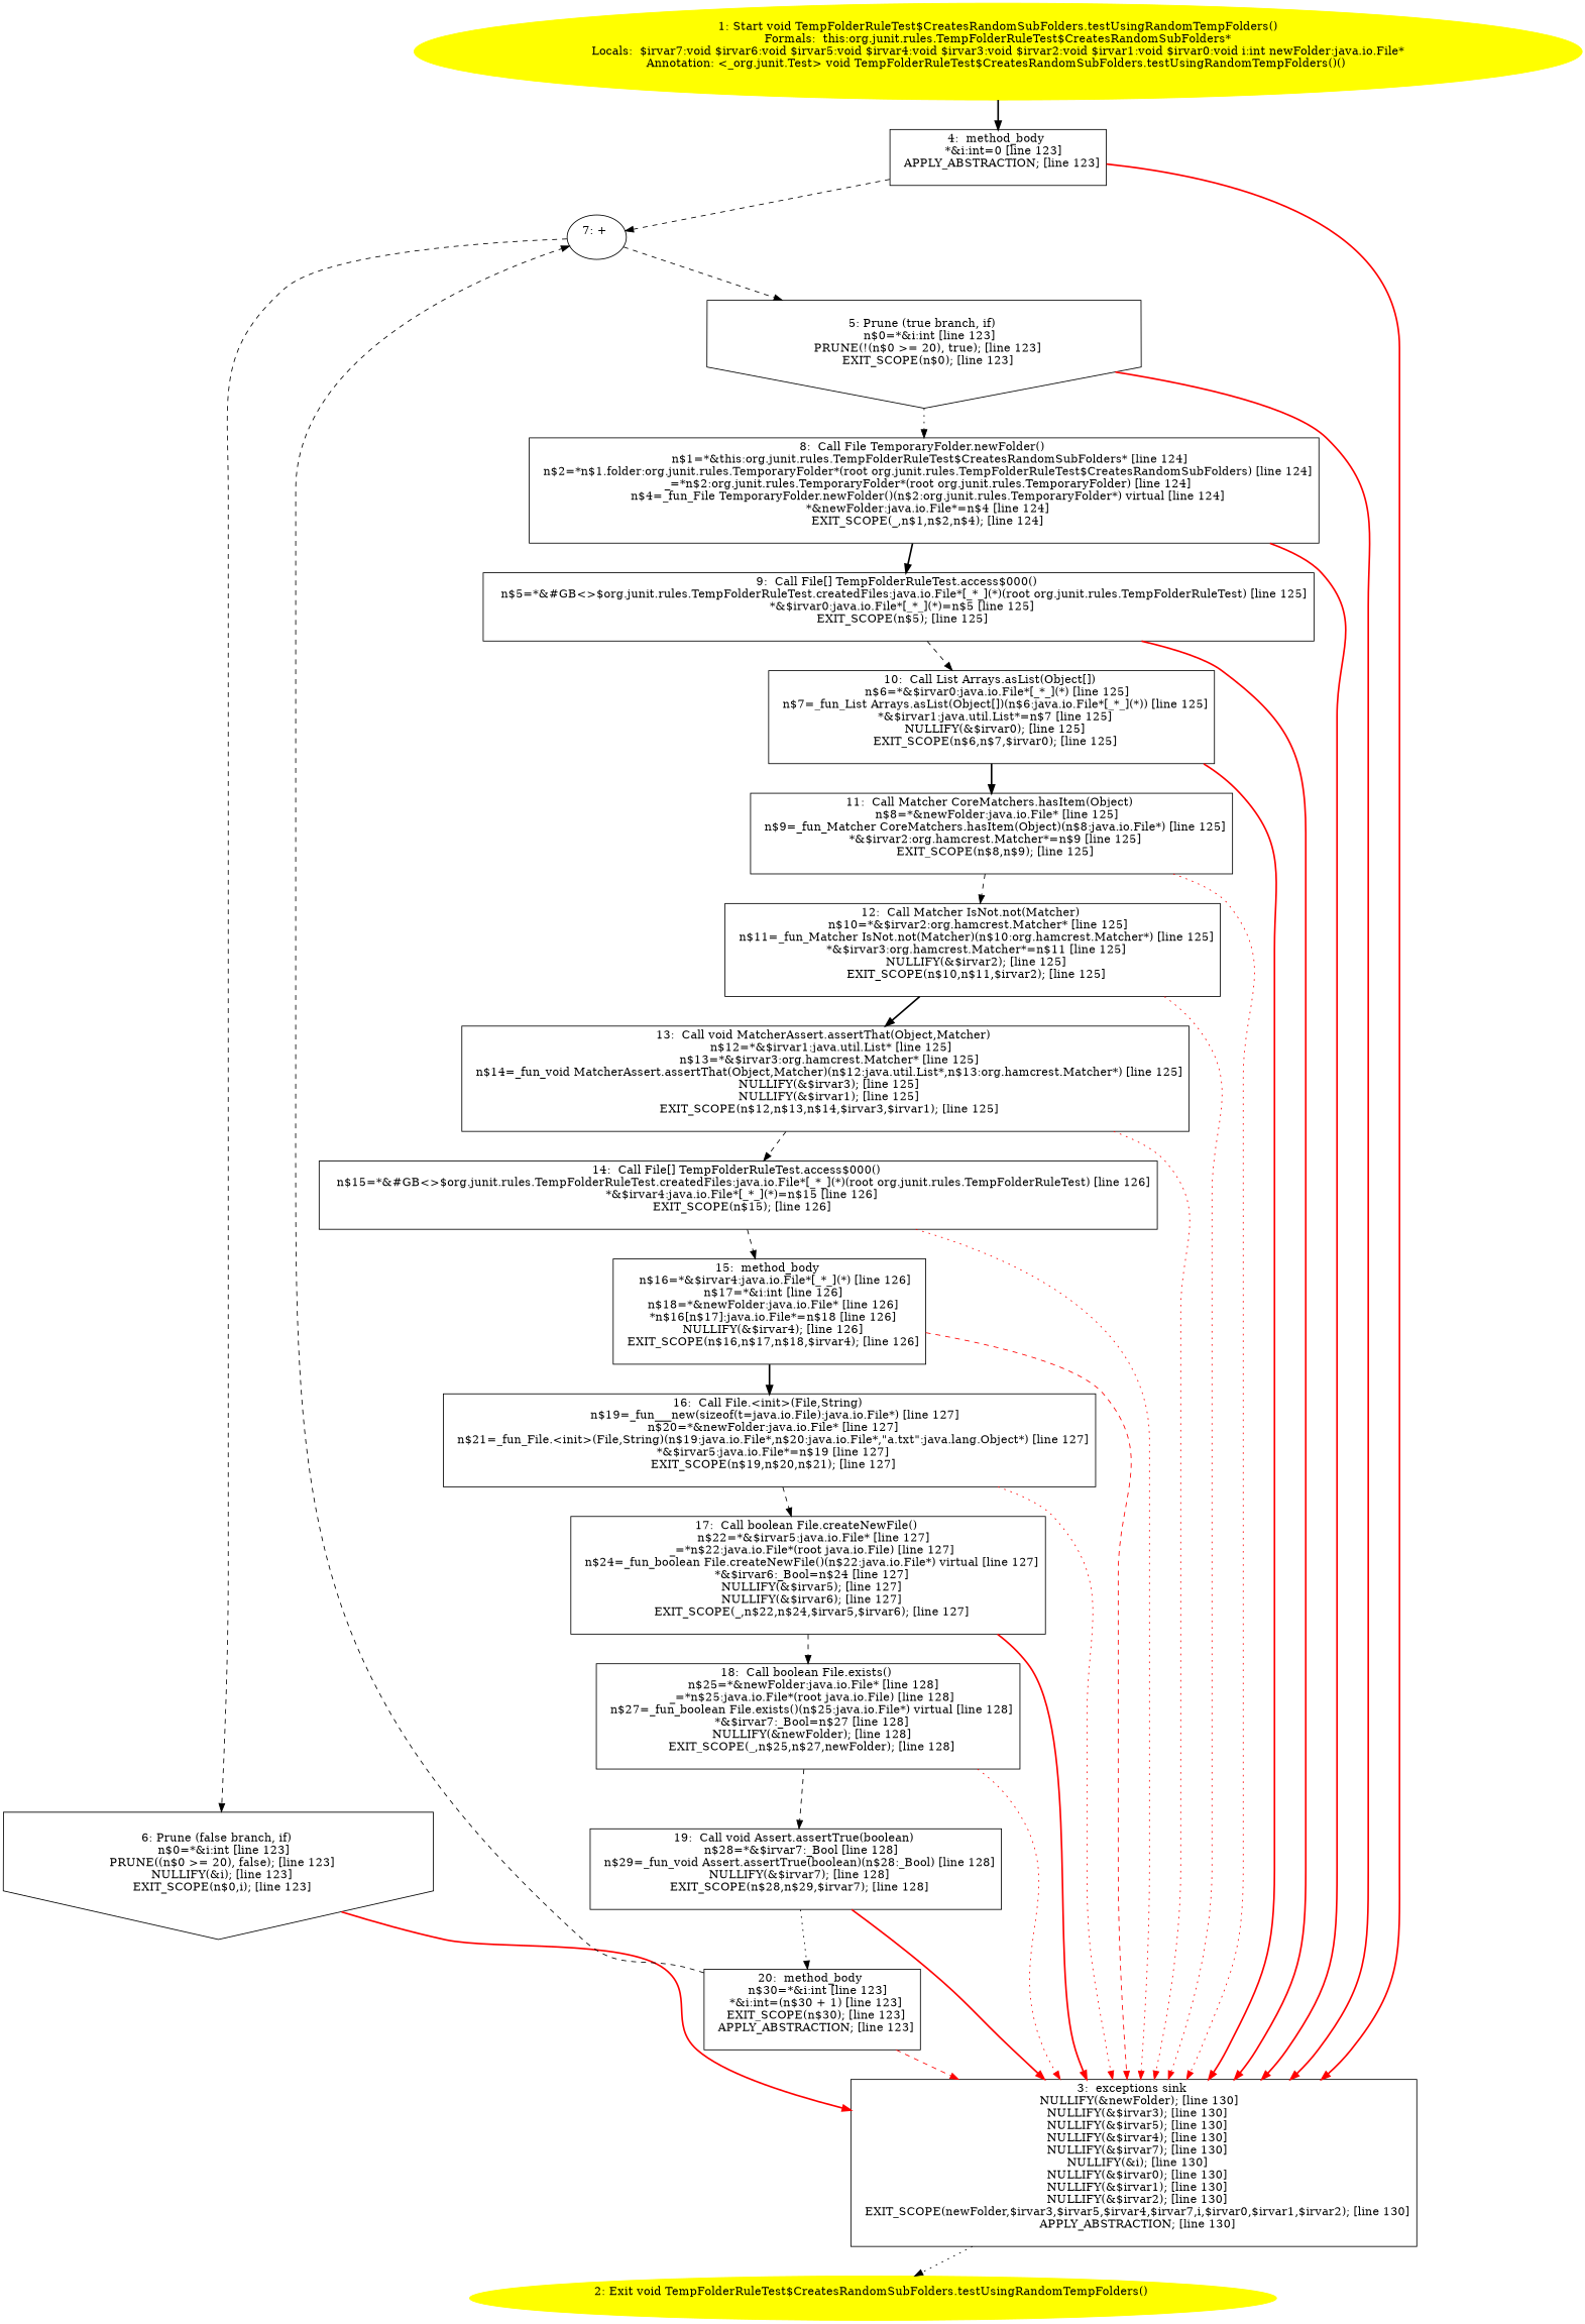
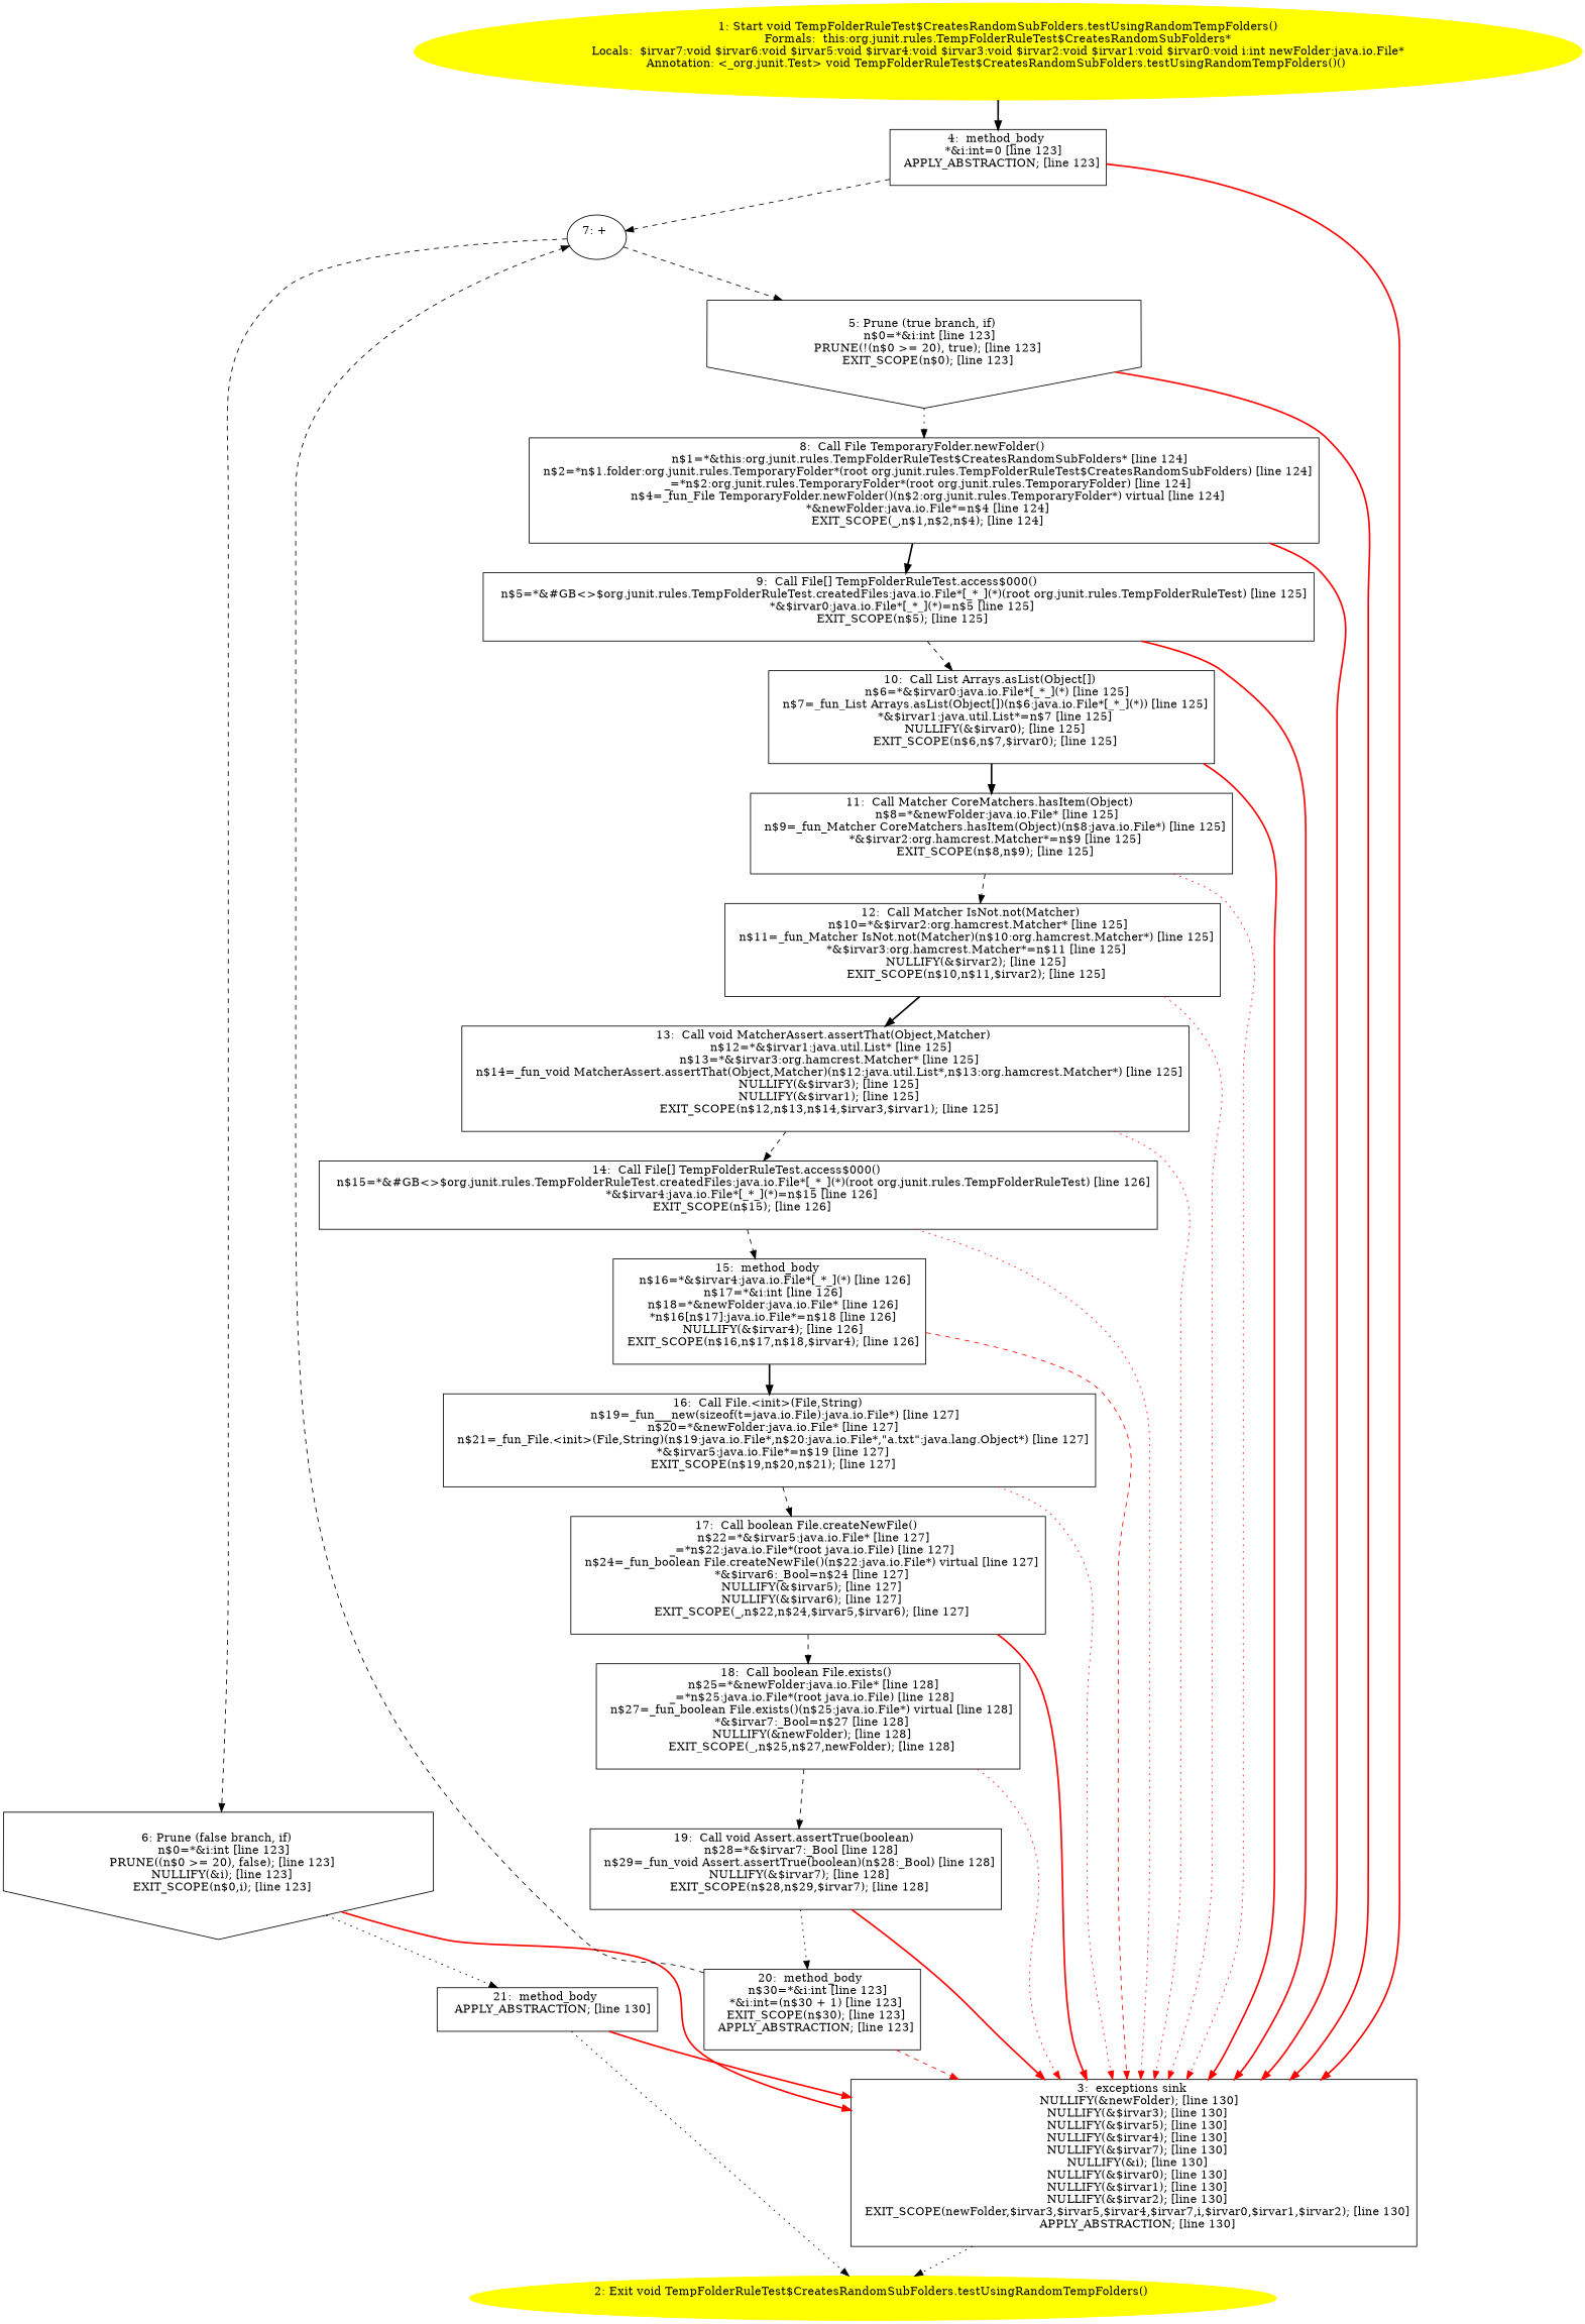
  digraph {
    node [shape=box]
    edge [style=bold]
    n1 [color=yellow label="1: Start void TempFolderRuleTest$CreatesRandomSubFolders.testUsingRandomTempFolders()\nFormals:  this:org.junit.rules.TempFolderRuleTest$CreatesRandomSubFolders*\nLocals:  $irvar7:void $irvar6:void $irvar5:void $irvar4:void $irvar3:void $irvar2:void $irvar1:void $irvar0:void i:int newFolder:java.io.File*\nAnnotation: <_org.junit.Test> void TempFolderRuleTest$CreatesRandomSubFolders.testUsingRandomTempFolders()() \n  " style=filled shape=""]
    n2 [label="4:  method_body \n   *&i:int=0 [line 123]\n  APPLY_ABSTRACTION; [line 123]\n "]
    n3 [label="3:  exceptions sink \n   NULLIFY(&newFolder); [line 130]\n  NULLIFY(&$irvar3); [line 130]\n  NULLIFY(&$irvar5); [line 130]\n  NULLIFY(&$irvar4); [line 130]\n  NULLIFY(&$irvar7); [line 130]\n  NULLIFY(&i); [line 130]\n  NULLIFY(&$irvar0); [line 130]\n  NULLIFY(&$irvar1); [line 130]\n  NULLIFY(&$irvar2); [line 130]\n  EXIT_SCOPE(newFolder,$irvar3,$irvar5,$irvar4,$irvar7,i,$irvar0,$irvar1,$irvar2); [line 130]\n  APPLY_ABSTRACTION; [line 130]\n "]
    n4 [label="7: + \n  " shape=""]
    n5 [color=yellow label="2: Exit void TempFolderRuleTest$CreatesRandomSubFolders.testUsingRandomTempFolders() \n  " style=filled shape=""]
    n6 [label="5: Prune (true branch, if) \n   n$0=*&i:int [line 123]\n  PRUNE(!(n$0 >= 20), true); [line 123]\n  EXIT_SCOPE(n$0); [line 123]\n " shape=invhouse]
    n7 [label="6: Prune (false branch, if) \n   n$0=*&i:int [line 123]\n  PRUNE((n$0 >= 20), false); [line 123]\n  NULLIFY(&i); [line 123]\n  EXIT_SCOPE(n$0,i); [line 123]\n " shape=invhouse]
    n8 [label="8:  Call File TemporaryFolder.newFolder() \n   n$1=*&this:org.junit.rules.TempFolderRuleTest$CreatesRandomSubFolders* [line 124]\n  n$2=*n$1.folder:org.junit.rules.TemporaryFolder*(root org.junit.rules.TempFolderRuleTest$CreatesRandomSubFolders) [line 124]\n  _=*n$2:org.junit.rules.TemporaryFolder*(root org.junit.rules.TemporaryFolder) [line 124]\n  n$4=_fun_File TemporaryFolder.newFolder()(n$2:org.junit.rules.TemporaryFolder*) virtual [line 124]\n  *&newFolder:java.io.File*=n$4 [line 124]\n  EXIT_SCOPE(_,n$1,n$2,n$4); [line 124]\n "]
    n9 [label="9:  Call File[] TempFolderRuleTest.access$000() \n   n$5=*&#GB<>$org.junit.rules.TempFolderRuleTest.createdFiles:java.io.File*[_*_](*)(root org.junit.rules.TempFolderRuleTest) [line 125]\n  *&$irvar0:java.io.File*[_*_](*)=n$5 [line 125]\n  EXIT_SCOPE(n$5); [line 125]\n "]
+   n10 [label="21:  method_body \n   APPLY_ABSTRACTION; [line 130]\n "]
    n11 [label="10:  Call List Arrays.asList(Object[]) \n   n$6=*&$irvar0:java.io.File*[_*_](*) [line 125]\n  n$7=_fun_List Arrays.asList(Object[])(n$6:java.io.File*[_*_](*)) [line 125]\n  *&$irvar1:java.util.List*=n$7 [line 125]\n  NULLIFY(&$irvar0); [line 125]\n  EXIT_SCOPE(n$6,n$7,$irvar0); [line 125]\n "]
    n12 [label="11:  Call Matcher CoreMatchers.hasItem(Object) \n   n$8=*&newFolder:java.io.File* [line 125]\n  n$9=_fun_Matcher CoreMatchers.hasItem(Object)(n$8:java.io.File*) [line 125]\n  *&$irvar2:org.hamcrest.Matcher*=n$9 [line 125]\n  EXIT_SCOPE(n$8,n$9); [line 125]\n "]
    n13 [label="12:  Call Matcher IsNot.not(Matcher) \n   n$10=*&$irvar2:org.hamcrest.Matcher* [line 125]\n  n$11=_fun_Matcher IsNot.not(Matcher)(n$10:org.hamcrest.Matcher*) [line 125]\n  *&$irvar3:org.hamcrest.Matcher*=n$11 [line 125]\n  NULLIFY(&$irvar2); [line 125]\n  EXIT_SCOPE(n$10,n$11,$irvar2); [line 125]\n "]
    n14 [label="13:  Call void MatcherAssert.assertThat(Object,Matcher) \n   n$12=*&$irvar1:java.util.List* [line 125]\n  n$13=*&$irvar3:org.hamcrest.Matcher* [line 125]\n  n$14=_fun_void MatcherAssert.assertThat(Object,Matcher)(n$12:java.util.List*,n$13:org.hamcrest.Matcher*) [line 125]\n  NULLIFY(&$irvar3); [line 125]\n  NULLIFY(&$irvar1); [line 125]\n  EXIT_SCOPE(n$12,n$13,n$14,$irvar3,$irvar1); [line 125]\n "]
    n15 [label="14:  Call File[] TempFolderRuleTest.access$000() \n   n$15=*&#GB<>$org.junit.rules.TempFolderRuleTest.createdFiles:java.io.File*[_*_](*)(root org.junit.rules.TempFolderRuleTest) [line 126]\n  *&$irvar4:java.io.File*[_*_](*)=n$15 [line 126]\n  EXIT_SCOPE(n$15); [line 126]\n "]
    n16 [label="15:  method_body \n   n$16=*&$irvar4:java.io.File*[_*_](*) [line 126]\n  n$17=*&i:int [line 126]\n  n$18=*&newFolder:java.io.File* [line 126]\n  *n$16[n$17]:java.io.File*=n$18 [line 126]\n  NULLIFY(&$irvar4); [line 126]\n  EXIT_SCOPE(n$16,n$17,n$18,$irvar4); [line 126]\n "]
    n17 [label="16:  Call File.<init>(File,String) \n   n$19=_fun___new(sizeof(t=java.io.File):java.io.File*) [line 127]\n  n$20=*&newFolder:java.io.File* [line 127]\n  n$21=_fun_File.<init>(File,String)(n$19:java.io.File*,n$20:java.io.File*,\"a.txt\":java.lang.Object*) [line 127]\n  *&$irvar5:java.io.File*=n$19 [line 127]\n  EXIT_SCOPE(n$19,n$20,n$21); [line 127]\n "]
    n18 [label="17:  Call boolean File.createNewFile() \n   n$22=*&$irvar5:java.io.File* [line 127]\n  _=*n$22:java.io.File*(root java.io.File) [line 127]\n  n$24=_fun_boolean File.createNewFile()(n$22:java.io.File*) virtual [line 127]\n  *&$irvar6:_Bool=n$24 [line 127]\n  NULLIFY(&$irvar5); [line 127]\n  NULLIFY(&$irvar6); [line 127]\n  EXIT_SCOPE(_,n$22,n$24,$irvar5,$irvar6); [line 127]\n "]
    n19 [label="18:  Call boolean File.exists() \n   n$25=*&newFolder:java.io.File* [line 128]\n  _=*n$25:java.io.File*(root java.io.File) [line 128]\n  n$27=_fun_boolean File.exists()(n$25:java.io.File*) virtual [line 128]\n  *&$irvar7:_Bool=n$27 [line 128]\n  NULLIFY(&newFolder); [line 128]\n  EXIT_SCOPE(_,n$25,n$27,newFolder); [line 128]\n "]
    n20 [label="19:  Call void Assert.assertTrue(boolean) \n   n$28=*&$irvar7:_Bool [line 128]\n  n$29=_fun_void Assert.assertTrue(boolean)(n$28:_Bool) [line 128]\n  NULLIFY(&$irvar7); [line 128]\n  EXIT_SCOPE(n$28,n$29,$irvar7); [line 128]\n "]
    n21 [label="20:  method_body \n   n$30=*&i:int [line 123]\n  *&i:int=(n$30 + 1) [line 123]\n  EXIT_SCOPE(n$30); [line 123]\n  APPLY_ABSTRACTION; [line 123]\n "]
    n1 -> n2
    n2 -> n3 [color=red]
    n2 -> n4 [style=dashed]
    n3 -> n5 [style=dotted]
    n4 -> n6 [style=dashed]
    n4 -> n7 [style=dashed]
    n6 -> n3 [color=red]
    n6 -> n8 [style=dotted]
    n7 -> n3 [color=red]
+   n7 -> n10 [style=dotted]
    n8 -> n3 [color=red]
    n8 -> n9
    n9 -> n3 [color=red]
    n9 -> n11 [style=dashed]
+   n10 -> n3 [color=red]
+   n10 -> n5 [style=dotted]
    n11 -> n3 [color=red]
    n11 -> n12
    n12 -> n3 [color=red style=dotted]
    n12 -> n13 [style=dashed]
    n13 -> n3 [color=red style=dotted]
    n13 -> n14
    n14 -> n3 [color=red style=dotted]
    n14 -> n15 [style=dashed]
    n15 -> n3 [color=red style=dotted]
    n15 -> n16 [style=dashed]
    n16 -> n3 [color=red style=dashed]
    n16 -> n17
    n17 -> n3 [color=red style=dotted]
    n17 -> n18 [style=dashed]
    n18 -> n3 [color=red]
    n18 -> n19 [style=dashed]
    n19 -> n3 [color=red style=dotted]
    n19 -> n20 [style=dashed]
    n20 -> n3 [color=red]
    n20 -> n21 [style=dotted]
    n21 -> n3 [color=red style=dashed]
    n21 -> n4 [style=dashed]
  }
